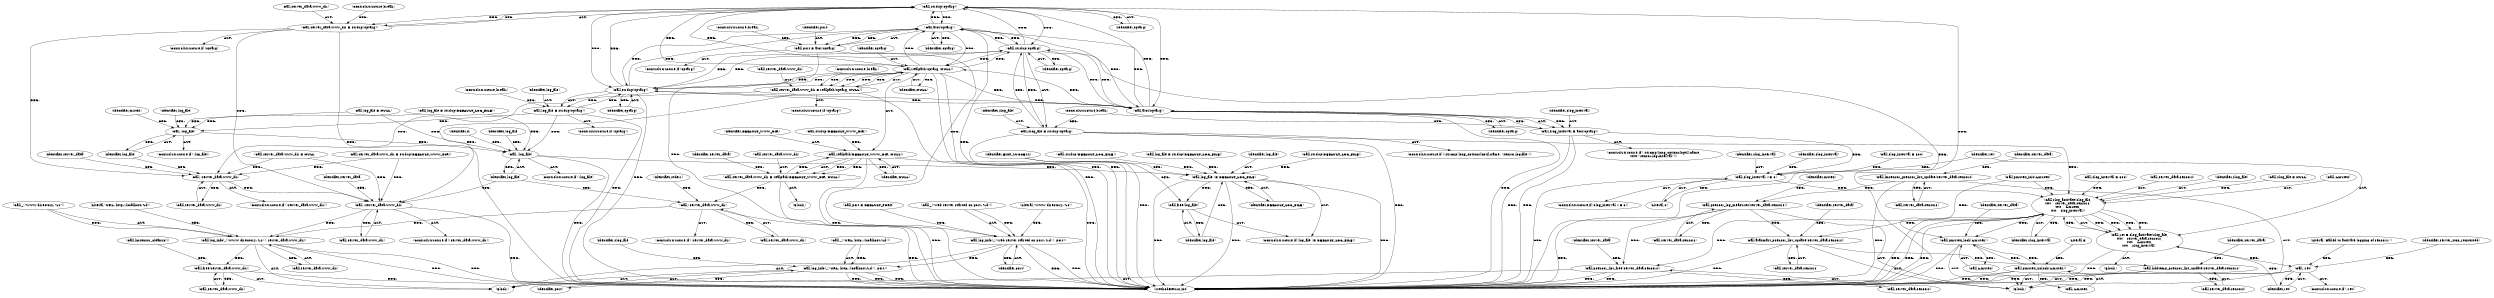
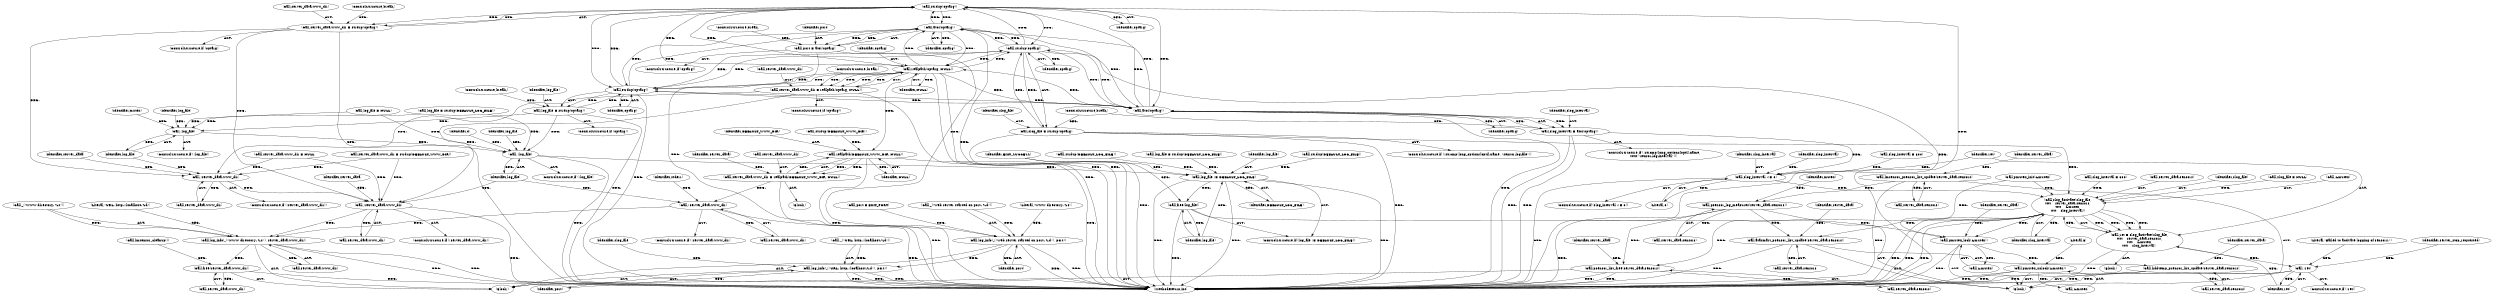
  digraph {
    n1 [label="(Call,strdup(optarg))"]
    n2 [label="(Call,atoi(optarg))"]
    n3 [label="(Call,strdup(optarg))"]
    n4 [label="(Call,realpath(optarg, NULL))"]
    n5 [label="(Call,strdup(optarg))"]
    n6 [label="(Call,atoi(optarg))"]
    n7 [label="(Call,server_data.www_dir = strdup(optarg))"]
    n8 [label="(Identifier,optarg)"]
    n9 [label="(MethodReturn,int)"]
    n10 [label="(Call,port = atoi(optarg))"]
    n11 [label="(Identifier,optarg)"]
    n12 [label="(Call,slog_file = strdup(optarg))"]
    n13 [label="(Identifier,optarg)"]
    n14 [label="(Call,server_data.www_dir = realpath(optarg, NULL))"]
    n15 [label="(Call,realpath(DEFAULT_WWW_DIR, NULL))"]
    n16 [label="(Identifier,NULL)"]
    n17 [label="(Call,log_file = strdup(optarg))"]
    n18 [label="(Identifier,optarg)"]
    n19 [label="(Call,slog_interval = atoi(optarg))"]
    n20 [label="(Identifier,optarg)"]
    n21 [label="(Call,!server_data.www_dir)"]
    n22 [label="(Call,!server_data.www_dir)"]
    n23 [label="(ControlStructure,if (optarg))"]
    n24 [label="(Call,log_info(_(\"Web server started on port: %d\"), port))"]
    n25 [label="(ControlStructure,if (optarg))"]
    n26 [label="(Call,slog_activate(slog_file,\n\t\t\t\t    server_data.sensors,\n\t\t\t\t    &mutex,\n\t\t\t\t    slog_interval))"]
    n27 [label="(ControlStructure,if (!strcmp(long_options[opti].name, \"sensor-log-file\")))"]
    n28 [label="(ControlStructure,if (optarg))"]
    n29 [label="(Call,server_data.www_dir = realpath(DEFAULT_WWW_DIR, NULL))"]
    n30 [label="(Identifier,NULL)"]
    n31 [label="(Call,!log_file)"]
    n32 [label="(Call,!log_file)"]
    n33 [label="(ControlStructure,if (optarg))"]
    n34 [label="(Call,slog_interval <= 0)"]
    n35 [label="(ControlStructure,if (!strcmp(long_options[opti].name,\n\t\t\t\t\t \"sensor-log-interval\")))"]
    n36 [label="(Call,server_data.www_dir)"]
    n37 [label="(ControlStructure,if (!server_data.www_dir))"]
    n38 [label="(Call,log_info(_(\"WWW directory: %s\"), server_data.www_dir))"]
    n39 [label="(Call,server_data.www_dir)"]
    n40 [label="(ControlStructure,if (!server_data.www_dir))"]
    n41 [label="(Call,free(server_data.www_dir))"]
    n42 [label="(Block,)"]
    n43 [label="(Call,server_data.www_dir)"]
    n44 [label="(Call,server_data.www_dir)"]
    n45 [label="(ControlStructure,if (!log_file))"]
    n46 [label="(Identifier,log_file)"]
    n47 [label="(Call,log_file != DEFAULT_LOG_FILE)"]
    n48 [label="(ControlStructure,if (!log_file))"]
    n49 [label="(Identifier,log_file)"]
    n50 [label="(Call,free(log_file))"]
    n51 [label="(Identifier,DEFAULT_LOG_FILE)"]
    n52 [label="(ControlStructure,if (log_file != DEFAULT_LOG_FILE))"]
    n53 [label="(Call,!server_data.www_dir)"]
    n54 [label="(Identifier,log_file)"]
    n55 [label="(Call,ret = slog_activate(slog_file,\n\t\t\t\t    server_data.sensors,\n\t\t\t\t    &mutex,\n\t\t\t\t    slog_interval))"]
    n56 [label="(Call,pmutex_lock(&mutex))"]
    n57 [label="(Call,atasmart_psensor_list_update(server_data.sensors))"]
    n58 [label="(Call,psensor_list_free(server_data.sensors))"]
    n59 [label="(Identifier,slog_interval)"]
    n60 [label="(Call,!ret)"]
    n61 [label="(Block,)"]
    n62 [label="(Call,pmutex_unlock(&mutex))"]
    n63 [label="(Block,)"]
    n64 [label="(Call,&mutex)"]
    n65 [label="(Call,hddtemp_psensor_list_update(server_data.sensors))"]
    n66 [label="(Call,server_data.sensors)"]
    n67 [label="(Call,server_data.sensors)"]
    n68 [label="(ControlStructure,if (!ret))"]
    n69 [label="(Identifier,ret)"]
    n70 [label="(Call,&mutex)"]
    n71 [label="(Call,server_data.sensors)"]
    n72 [label="(Call,lmsensor_psensor_list_update(server_data.sensors))"]
    n73 [label="(Call,psensor_log_measures(server_data.sensors))"]
    n74 [label="(Call,server_data.sensors)"]
    n75 [label="(Call,server_data.sensors)"]
    n76 [label="(ControlStructure,if (slog_interval <= 0))"]
    n77 [label="(Literal,0)"]
    n78 [label="(Block,)"]
    n79 [label="(Call,server_data.www_dir)"]
    n80 [label="(ControlStructure,if (!server_data.www_dir))"]
    n81 [label="(Call,log_info(_(\"URL: http://localhost:%d\"), port))"]
    n82 [label="(Identifier,port)"]
    n83 [label="(Identifier,port)"]
    n84 [label="(Identifier,slog_interval)"]
    n85 [label="(Identifier,slog_interval)"]
    n86 [label="(Identifier,server_data)"]
    n87 [label="(Call,lmsensor_cleanup())"]
    n88 [label="(Identifier,server_data)"]
    n89 [label="(Identifier,log_file)"]
    n90 [label="(Call,server_data.www_dir = strdup(DEFAULT_WWW_DIR))"]
    n91 [label="(Identifier,mutex)"]
    n92 [label="(Identifier,slog_file)"]
    n93 [label="(Call,strdup(DEFAULT_WWW_DIR))"]
    n94 [label="(Identifier,log_file)"]
    n95 [label="(Call,slog_interval = 300)"]
    n96 [label="(Identifier,EXIT_SUCCESS)"]
    n97 [label="(Identifier,slog_interval)"]
    n98 [label="(Call,strdup(DEFAULT_LOG_FILE))"]
    n99 [label="(Call,_(\"WWW directory: %s\"))"]
    n100 [label="(Identifier,server_data)"]
    n101 [label="(Call,_(\"Web server started on port: %d\"))"]
    n102 [label="(Identifier,d)"]
    n103 [label="(Call,slog_file = NULL)"]
    n104 [label="(Literal,5)"]
    n105 [label="(Identifier,stderr)"]
    n106 [label="(ControlStructure,break;)"]
    n107 [label="(ControlStructure,break;)"]
    n108 [label="(Call,_(\"URL: http://localhost:%d\"))"]
    n109 [label="(Identifier,server_data)"]
    n110 [label="(Call,&mutex)"]
    n111 [label="(Call,slog_interval = 300)"]
    n112 [label="(Identifier,log_file)"]
    n113 [label="(Call,server_data.www_dir)"]
    n114 [label="(Call,server_data.www_dir)"]
    n115 [label="(Identifier,slog_file)"]
    n116 [label="(Identifier,log_file)"]
    n117 [label="(Identifier,server_stop_requested)"]
    n118 [label="(ControlStructure,break;)"]
    n119 [label="(Identifier,server_data)"]
-   n120 [label="(Call,port = DEFAULT_PORT)"]
+   n120 [label="(Call,port = EXIT_PORT)"]
    n121 [label="(Identifier,DEFAULT_WWW_DIR)"]
    n122 [label="(Call,server_data.www_dir = NULL)"]
    n123 [label="(Call,strdup(DEFAULT_LOG_FILE))"]
    n124 [label="(Call,server_data.sensors)"]
    n125 [label="(Call,log_file = strdup(DEFAULT_LOG_FILE))"]
    n126 [label="(Call,log_file = strdup(DEFAULT_LOG_FILE))"]
    n127 [label="(Literal,\"WWW directory: %s\")"]
    n128 [label="(Literal,\"URL: http://localhost:%d\")"]
    n129 [label="(Identifier,server_data)"]
    n130 [label="(Literal,\"Failed to activate logging of sensors.\")"]
    n131 [label="(Call,log_file = NULL)"]
    n132 [label="(ControlStructure,break;)"]
    n133 [label="(Call,server_data.www_dir)"]
    n134 [label="(Identifier,ret)"]
    n135 [label="(Identifier,server_data)"]
    n136 [label="(ControlStructure,break;)"]
    n137 [label="(Call,pmutex_init(&mutex))"]
    n138 [label="(Identifier,mutex)"]
    n139 [label="(Identifier,server_data)"]
    n140 [label="(Identifier,optarg)"]
    n141 [label="(Identifier,slog_file)"]
    n142 [label="(Identifier,port)"]
    n1 -> n2 [label="DDG: "]
    n1 -> n3 [label="DDG: "]
    n1 -> n4 [label="DDG: "]
    n1 -> n5 [label="DDG: "]
    n1 -> n6 [label="DDG: "]
    n1 -> n7 [label="AST: "]
    n1 -> n7 [label="DDG: "]
    n1 -> n8 [label="CFG: "]
    n1 -> n9 [label="DDG: "]
    n2 -> n1 [label="DDG: "]
    n2 -> n3 [label="DDG: "]
    n2 -> n4 [label="DDG: "]
    n2 -> n5 [label="DDG: "]
    n2 -> n6 [label="DDG: "]
    n2 -> n9 [label="DDG: "]
    n2 -> n10 [label="AST: "]
    n2 -> n10 [label="DDG: "]
    n2 -> n11 [label="CFG: "]
    n3 -> n1 [label="DDG: "]
    n3 -> n2 [label="DDG: "]
    n3 -> n4 [label="DDG: "]
    n3 -> n5 [label="DDG: "]
    n3 -> n6 [label="DDG: "]
    n3 -> n9 [label="DDG: "]
    n3 -> n12 [label="AST: "]
    n3 -> n12 [label="DDG: "]
    n3 -> n13 [label="CFG: "]
    n4 -> n1 [label="DDG: "]
    n4 -> n2 [label="DDG: "]
    n4 -> n3 [label="DDG: "]
    n4 -> n5 [label="DDG: "]
    n4 -> n6 [label="DDG: "]
    n4 -> n9 [label="DDG: "]
    n4 -> n9 [label="DDG: "]
    n4 -> n14 [label="AST: "]
    n4 -> n14 [label="DDG: "]
    n4 -> n14 [label="DDG: "]
-   n4 -> n15 [label="AST: "]
+   n4 -> n15 [label="DDG: "]
    n4 -> n16 [label="CFG: "]
    n5 -> n1 [label="DDG: "]
    n5 -> n2 [label="DDG: "]
    n5 -> n3 [label="DDG: "]
    n5 -> n4 [label="DDG: "]
    n5 -> n6 [label="DDG: "]
    n5 -> n9 [label="DDG: "]
    n5 -> n17 [label="AST: "]
    n5 -> n17 [label="DDG: "]
    n5 -> n18 [label="CFG: "]
    n6 -> n1 [label="DDG: "]
    n6 -> n2 [label="DDG: "]
    n6 -> n3 [label="DDG: "]
    n6 -> n4 [label="DDG: "]
    n6 -> n5 [label="DDG: "]
    n6 -> n9 [label="DDG: "]
    n6 -> n19 [label="AST: "]
    n6 -> n19 [label="DDG: "]
    n6 -> n20 [label="CFG: "]
    n7 -> n1 [label="CFG: "]
-   n7 -> n9 [label="DDG: "]
+   n7 -> n9 [label="CFG: "]
    n7 -> n21 [label="DDG: "]
    n7 -> n22 [label="DDG: "]
    n7 -> n23 [label="AST: "]
    n8 -> n1 [label="AST: "]
    n10 -> n2 [label="CFG: "]
    n10 -> n9 [label="DDG: "]
    n10 -> n24 [label="DDG: "]
    n10 -> n25 [label="AST: "]
    n11 -> n2 [label="AST: "]
    n12 -> n3 [label="CFG: "]
    n12 -> n9 [label="DDG: "]
    n12 -> n9 [label="DDG: "]
    n12 -> n26 [label="DDG: "]
    n12 -> n27 [label="AST: "]
    n13 -> n3 [label="AST: "]
    n14 -> n4 [label="CFG: "]
    n14 -> n9 [label="DDG: "]
    n14 -> n21 [label="DDG: "]
    n14 -> n22 [label="DDG: "]
    n14 -> n28 [label="AST: "]
    n15 -> n9 [label="DDG: "]
    n15 -> n9 [label="DDG: "]
    n15 -> n29 [label="AST: "]
    n15 -> n29 [label="DDG: "]
    n15 -> n29 [label="DDG: "]
    n15 -> n30 [label="CFG: "]
    n16 -> n4 [label="AST: "]
    n17 -> n5 [label="CFG: "]
    n17 -> n9 [label="DDG: "]
    n17 -> n31 [label="DDG: "]
    n17 -> n32 [label="DDG: "]
    n17 -> n33 [label="AST: "]
    n18 -> n5 [label="AST: "]
    n19 -> n6 [label="CFG: "]
    n19 -> n9 [label="DDG: "]
    n19 -> n9 [label="DDG: "]
    n19 -> n34 [label="DDG: "]
    n19 -> n35 [label="AST: "]
    n20 -> n6 [label="AST: "]
    n21 -> n22 [label="DDG: "]
    n21 -> n36 [label="CFG: "]
    n21 -> n37 [label="AST: "]
    n22 -> n9 [label="DDG: "]
    n22 -> n38 [label="DDG: "]
    n22 -> n39 [label="CFG: "]
    n22 -> n40 [label="AST: "]
    n24 -> n9 [label="DDG: "]
    n24 -> n9 [label="DDG: "]
    n24 -> n42 [label="AST: "]
    n24 -> n81 [label="DDG: "]
    n24 -> n82 [label="CFG: "]
    n26 -> n9 [label="DDG: "]
    n26 -> n9 [label="DDG: "]
    n26 -> n9 [label="DDG: "]
    n26 -> n55 [label="AST: "]
    n26 -> n55 [label="DDG: "]
    n26 -> n55 [label="DDG: "]
    n26 -> n55 [label="DDG: "]
    n26 -> n55 [label="DDG: "]
    n26 -> n56 [label="DDG: "]
    n26 -> n57 [label="DDG: "]
    n26 -> n58 [label="DDG: "]
    n26 -> n59 [label="CFG: "]
    n29 -> n9 [label="DDG: "]
-   n29 -> n15 [label="DDG: "]
+   n29 -> n15 [label="CFG: "]
    n29 -> n53 [label="DDG: "]
    n29 -> n78 [label="AST: "]
    n30 -> n15 [label="AST: "]
    n31 -> n32 [label="DDG: "]
    n31 -> n45 [label="AST: "]
    n31 -> n46 [label="CFG: "]
    n32 -> n9 [label="DDG: "]
    n32 -> n47 [label="DDG: "]
    n32 -> n48 [label="AST: "]
    n32 -> n49 [label="CFG: "]
    n34 -> n9 [label="CFG: "]
    n34 -> n26 [label="DDG: "]
    n34 -> n76 [label="AST: "]
    n34 -> n77 [label="CFG: "]
    n36 -> n21 [label="AST: "]
    n38 -> n9 [label="DDG: "]
    n38 -> n9 [label="DDG: "]
    n38 -> n41 [label="DDG: "]
    n38 -> n42 [label="AST: "]
    n38 -> n43 [label="CFG: "]
    n39 -> n22 [label="AST: "]
    n41 -> n9 [label="DDG: "]
    n41 -> n42 [label="AST: "]
    n41 -> n44 [label="CFG: "]
    n43 -> n38 [label="AST: "]
    n44 -> n41 [label="AST: "]
    n46 -> n21 [label="CFG: "]
    n46 -> n31 [label="AST: "]
    n47 -> n9 [label="DDG: "]
    n47 -> n9 [label="DDG: "]
    n47 -> n9 [label="DDG: "]
    n47 -> n50 [label="DDG: "]
    n47 -> n51 [label="CFG: "]
    n47 -> n52 [label="AST: "]
    n49 -> n22 [label="CFG: "]
    n49 -> n32 [label="AST: "]
    n49 -> n53 [label="CFG: "]
+   n50 -> n9 [label="DDG: "]
    n50 -> n52 [label="AST: "]
    n50 -> n54 [label="CFG: "]
    n51 -> n47 [label="AST: "]
    n53 -> n9 [label="DDG: "]
    n53 -> n38 [label="DDG: "]
    n53 -> n79 [label="CFG: "]
    n53 -> n80 [label="AST: "]
    n54 -> n47 [label="CFG: "]
    n54 -> n50 [label="AST: "]
    n55 -> n9 [label="DDG: "]
    n55 -> n26 [label="CFG: "]
    n55 -> n60 [label="DDG: "]
    n55 -> n61 [label="AST: "]
    n56 -> n9 [label="DDG: "]
    n56 -> n62 [label="DDG: "]
    n56 -> n63 [label="AST: "]
    n56 -> n64 [label="CFG: "]
    n57 -> n9 [label="DDG: "]
    n57 -> n63 [label="AST: "]
-   n57 -> n65 [label="DDG: "]
+   n57 -> n65 [label="AST: "]
    n57 -> n66 [label="CFG: "]
    n58 -> n9 [label="DDG: "]
    n58 -> n9 [label="DDG: "]
    n58 -> n42 [label="AST: "]
    n58 -> n67 [label="CFG: "]
    n59 -> n26 [label="AST: "]
    n60 -> n9 [label="DDG: "]
    n60 -> n9 [label="DDG: "]
    n60 -> n68 [label="AST: "]
    n60 -> n69 [label="CFG: "]
    n62 -> n9 [label="DDG: "]
    n62 -> n9 [label="DDG: "]
-   n62 -> n56 [label="DDG: "]
+   n50 -> n56 [label="DDG: "]
    n62 -> n63 [label="AST: "]
    n62 -> n70 [label="CFG: "]
    n64 -> n56 [label="AST: "]
    n65 -> n9 [label="DDG: "]
    n65 -> n63 [label="AST: "]
    n65 -> n71 [label="CFG: "]
    n66 -> n57 [label="AST: "]
    n67 -> n58 [label="AST: "]
    n69 -> n55 [label="CFG: "]
    n69 -> n60 [label="AST: "]
    n70 -> n62 [label="AST: "]
    n71 -> n65 [label="AST: "]
    n72 -> n9 [label="DDG: "]
    n72 -> n63 [label="AST: "]
    n72 -> n73 [label="DDG: "]
    n72 -> n74 [label="CFG: "]
    n73 -> n9 [label="DDG: "]
    n73 -> n57 [label="DDG: "]
    n73 -> n58 [label="DDG: "]
    n73 -> n63 [label="AST: "]
    n73 -> n75 [label="CFG: "]
    n74 -> n72 [label="AST: "]
    n75 -> n73 [label="AST: "]
    n77 -> n34 [label="AST: "]
    n79 -> n53 [label="AST: "]
    n81 -> n9 [label="DDG: "]
    n81 -> n9 [label="DDG: "]
    n81 -> n9 [label="DDG: "]
    n81 -> n42 [label="AST: "]
    n81 -> n83 [label="CFG: "]
    n82 -> n24 [label="AST: "]
    n83 -> n81 [label="AST: "]
    n84 -> n19 [label="AST: "]
    n85 -> n34 [label="AST: "]
    n86 -> n21 [label="CFG: "]
    n87 -> n41 [label="CFG: "]
    n88 -> n56 [label="CFG: "]
    n89 -> n17 [label="AST: "]
    n90 -> n21 [label="DDG: "]
    n90 -> n22 [label="DDG: "]
    n91 -> n73 [label="CFG: "]
    n92 -> n12 [label="AST: "]
    n93 -> n15 [label="DDG: "]
    n94 -> n47 [label="AST: "]
    n95 -> n34 [label="DDG: "]
    n96 -> n47 [label="CFG: "]
    n96 -> n50 [label="CFG: "]
    n97 -> n34 [label="CFG: "]
    n98 -> n47 [label="DDG: "]
    n99 -> n38 [label="AST: "]
    n99 -> n38 [label="DDG: "]
    n100 -> n22 [label="CFG: "]
    n101 -> n24 [label="AST: "]
    n101 -> n24 [label="DDG: "]
    n102 -> n32 [label="CFG: "]
    n103 -> n26 [label="DDG: "]
    n104 -> n62 [label="CFG: "]
    n105 -> n53 [label="CFG: "]
    n106 -> n17 [label="CFG: "]
    n107 -> n12 [label="CFG: "]
    n107 -> n19 [label="CFG: "]
    n108 -> n81 [label="AST: "]
    n108 -> n81 [label="DDG: "]
    n109 -> n72 [label="CFG: "]
    n110 -> n26 [label="AST: "]
    n111 -> n26 [label="DDG: "]
    n112 -> n32 [label="CFG: "]
    n113 -> n29 [label="AST: "]
    n114 -> n7 [label="AST: "]
    n115 -> n81 [label="CFG: "]
    n116 -> n31 [label="CFG: "]
    n117 -> n60 [label="CFG: "]
    n118 -> n14 [label="CFG: "]
    n119 -> n29 [label="CFG: "]
    n120 -> n24 [label="DDG: "]
    n121 -> n15 [label="AST: "]
    n122 -> n21 [label="DDG: "]
    n122 -> n22 [label="DDG: "]
    n123 -> n47 [label="DDG: "]
    n124 -> n26 [label="AST: "]
    n125 -> n31 [label="DDG: "]
    n125 -> n32 [label="DDG: "]
    n126 -> n47 [label="DDG: "]
    n127 -> n24 [label="CFG: "]
    n128 -> n38 [label="CFG: "]
    n129 -> n57 [label="CFG: "]
    n130 -> n60 [label="CFG: "]
    n131 -> n31 [label="DDG: "]
    n131 -> n32 [label="DDG: "]
    n132 -> n10 [label="CFG: "]
    n133 -> n14 [label="AST: "]
    n134 -> n34 [label="CFG: "]
    n134 -> n55 [label="AST: "]
    n135 -> n58 [label="CFG: "]
    n136 -> n7 [label="CFG: "]
    n137 -> n26 [label="DDG: "]
    n137 -> n56 [label="DDG: "]
    n138 -> n31 [label="CFG: "]
    n139 -> n65 [label="CFG: "]
    n140 -> n4 [label="AST: "]
    n141 -> n26 [label="AST: "]
    n142 -> n10 [label="AST: "]
  }
